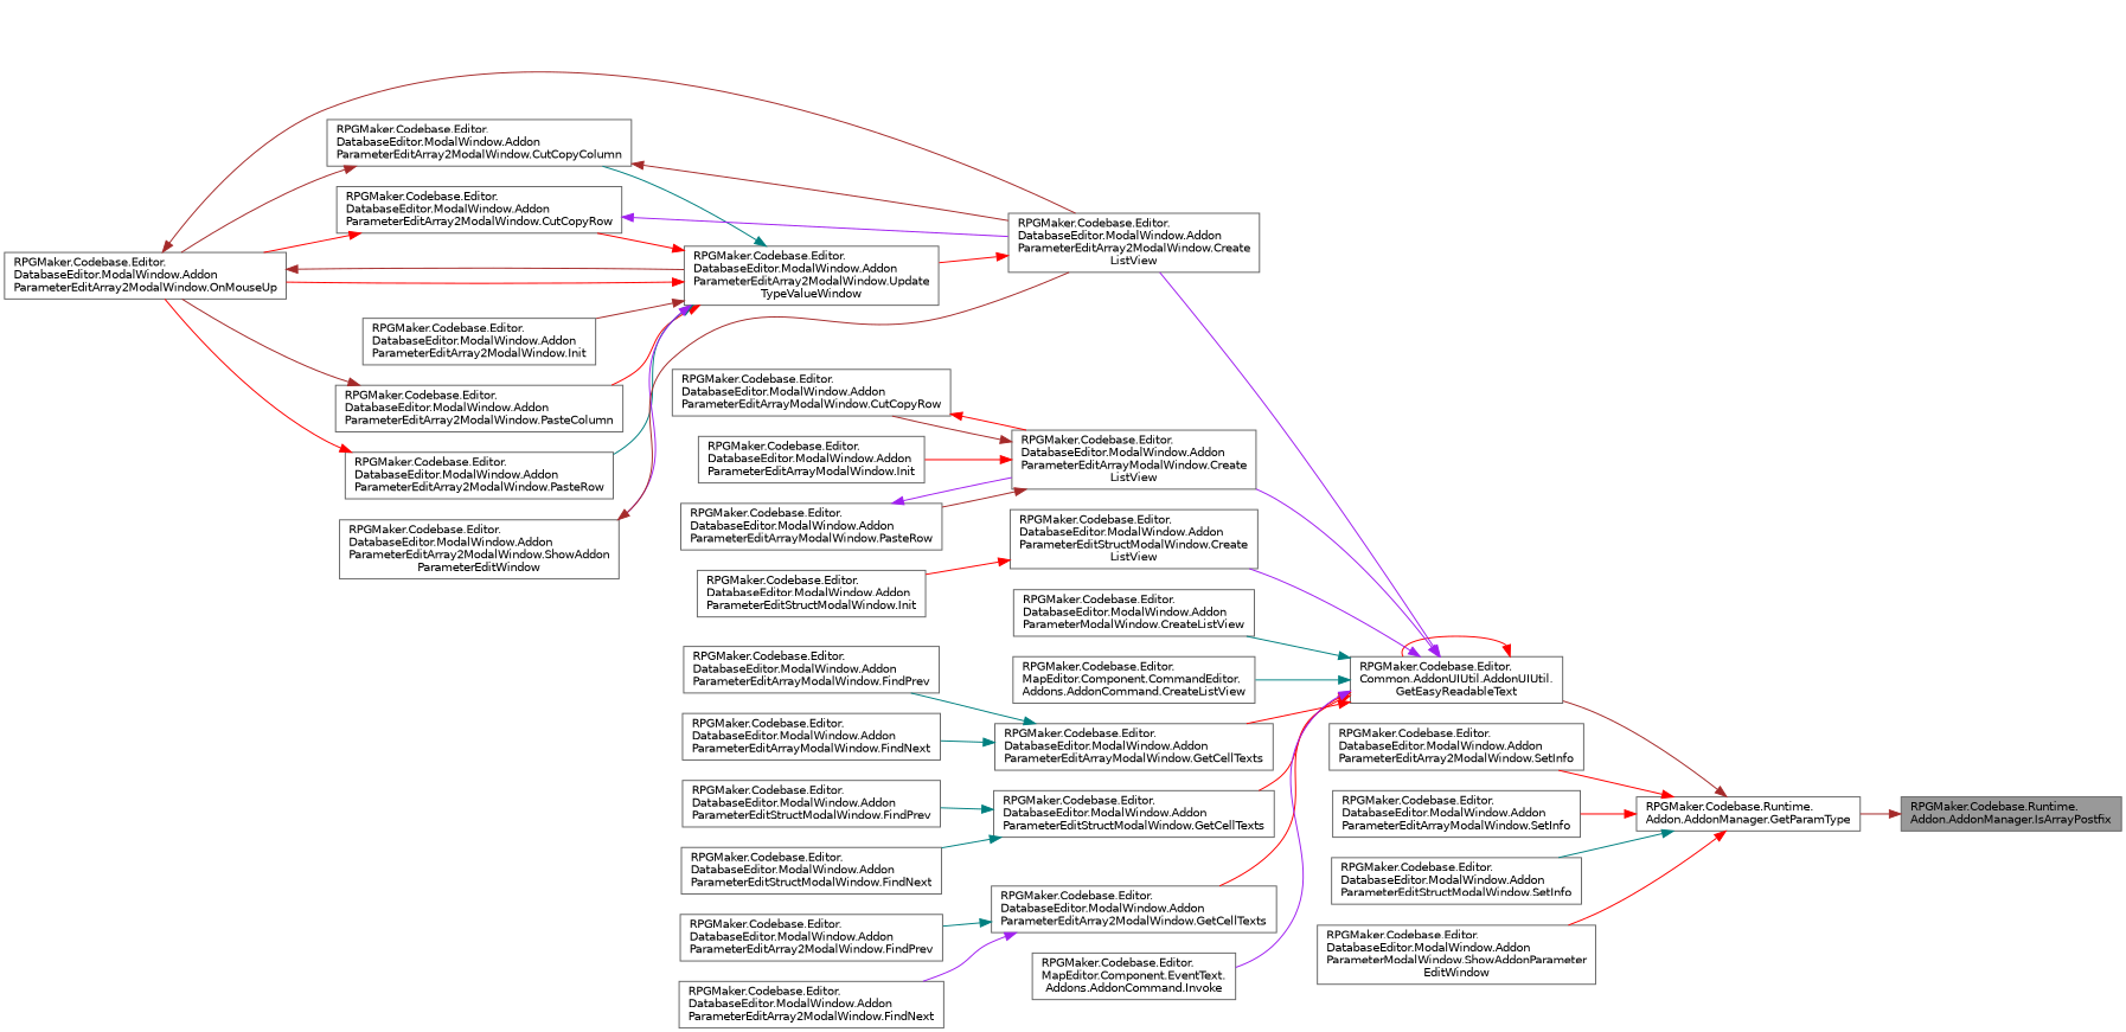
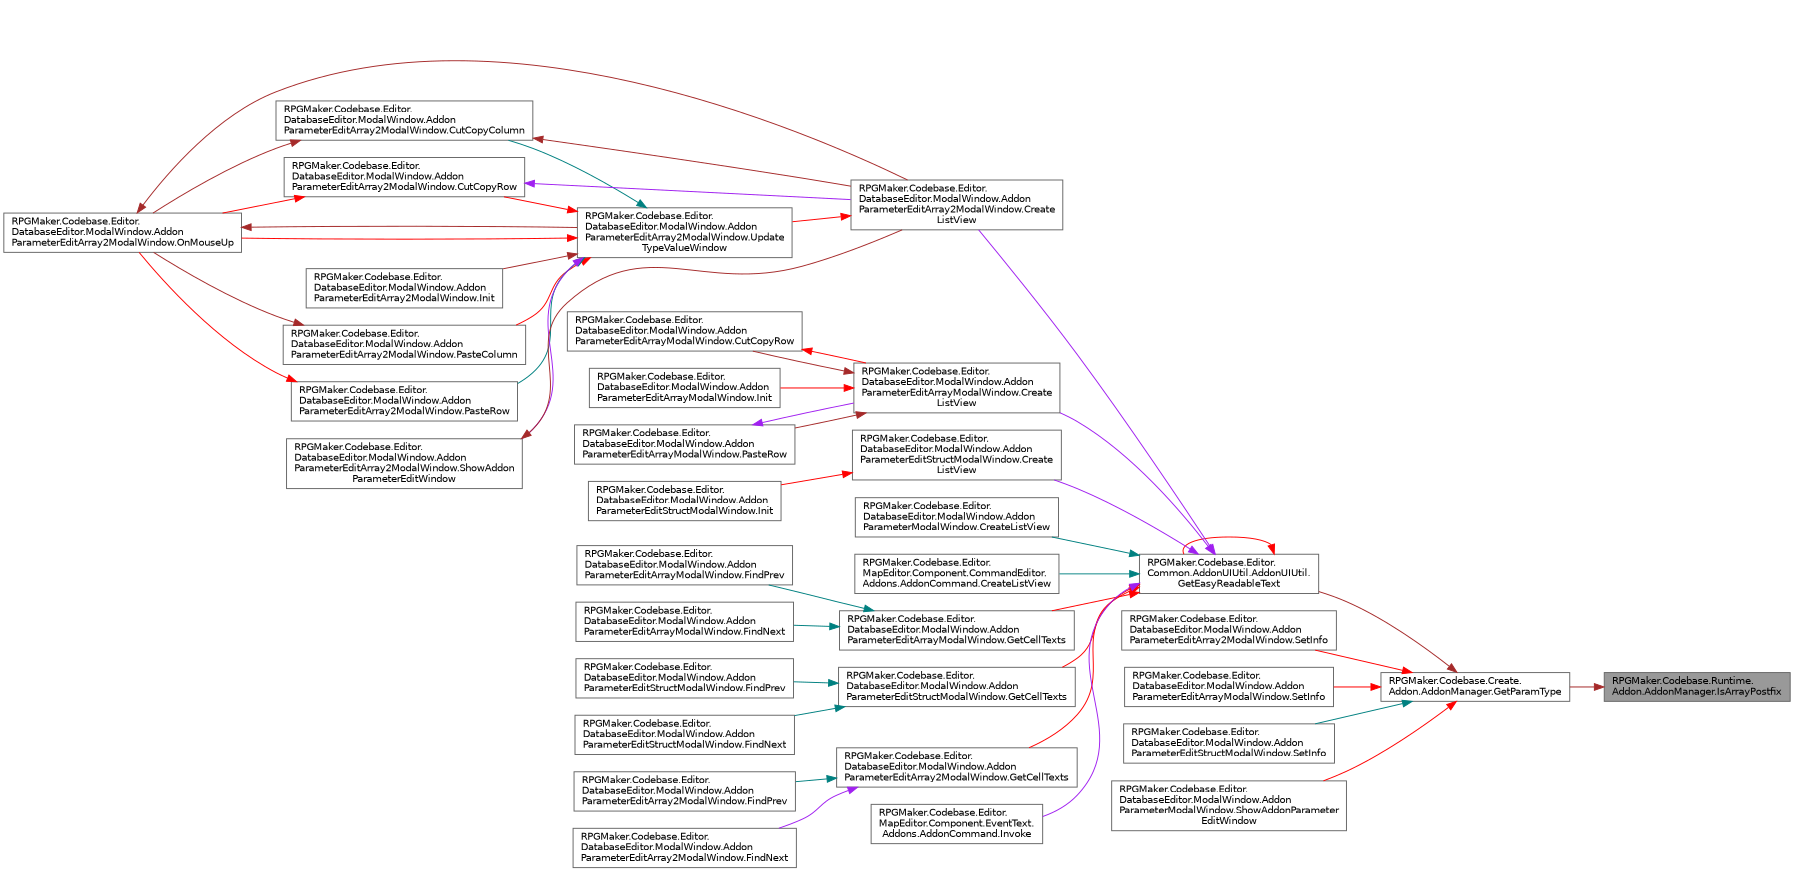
  digraph {
    rankdir=RL
    node [color=grey40 fillcolor=white fontname=Helvetica fontsize=10 shape=box style=filled]
    edge [color=red dir=back fontname=Helvetica fontsize=10 labelfontname=Helvetica labelfontsize=10 style=solid]
    n1 [color=gray40 fillcolor=grey60 fontcolor=black height=0.2 label="RPGMaker.Codebase.Runtime.\lAddon.AddonManager.IsArrayPostfix" width=0.4]
-   n2 [height=0.2 label="RPGMaker.Codebase.Runtime.\lAddon.AddonManager.GetParamType" width=0.4]
+   n2 [height=0.2 label="RPGMaker.Codebase.Create.\lAddon.AddonManager.GetParamType" width=0.4]
    n3 [height=0.2 label="RPGMaker.Codebase.Editor.\lCommon.AddonUIUtil.AddonUIUtil.\lGetEasyReadableText" width=0.4]
    n4 [height=0.2 label="RPGMaker.Codebase.Editor.\lDatabaseEditor.ModalWindow.Addon\lParameterEditArray2ModalWindow.SetInfo" width=0.4]
    n5 [height=0.2 label="RPGMaker.Codebase.Editor.\lDatabaseEditor.ModalWindow.Addon\lParameterEditArrayModalWindow.SetInfo" width=0.4]
    n6 [height=0.2 label="RPGMaker.Codebase.Editor.\lDatabaseEditor.ModalWindow.Addon\lParameterEditStructModalWindow.SetInfo" width=0.4]
    n7 [height=0.2 label="RPGMaker.Codebase.Editor.\lDatabaseEditor.ModalWindow.Addon\lParameterModalWindow.ShowAddonParameter\lEditWindow" width=0.4]
    n8 [height=0.2 label="RPGMaker.Codebase.Editor.\lDatabaseEditor.ModalWindow.Addon\lParameterEditArray2ModalWindow.Create\lListView" width=0.4]
    n9 [height=0.2 label="RPGMaker.Codebase.Editor.\lDatabaseEditor.ModalWindow.Addon\lParameterEditArrayModalWindow.Create\lListView" width=0.4]
    n10 [height=0.2 label="RPGMaker.Codebase.Editor.\lDatabaseEditor.ModalWindow.Addon\lParameterEditStructModalWindow.Create\lListView" width=0.4]
    n11 [height=0.2 label="RPGMaker.Codebase.Editor.\lDatabaseEditor.ModalWindow.Addon\lParameterModalWindow.CreateListView" width=0.4]
    n12 [height=0.2 label="RPGMaker.Codebase.Editor.\lMapEditor.Component.CommandEditor.\lAddons.AddonCommand.CreateListView" width=0.4]
    n13 [height=0.2 label="RPGMaker.Codebase.Editor.\lDatabaseEditor.ModalWindow.Addon\lParameterEditArrayModalWindow.GetCellTexts" width=0.4]
    n14 [height=0.2 label="RPGMaker.Codebase.Editor.\lDatabaseEditor.ModalWindow.Addon\lParameterEditStructModalWindow.GetCellTexts" width=0.4]
    n15 [height=0.2 label="RPGMaker.Codebase.Editor.\lDatabaseEditor.ModalWindow.Addon\lParameterEditArray2ModalWindow.GetCellTexts" width=0.4]
    n16 [height=0.2 label="RPGMaker.Codebase.Editor.\lMapEditor.Component.EventText.\lAddons.AddonCommand.Invoke" width=0.4]
    n17 [height=0.2 label="RPGMaker.Codebase.Editor.\lDatabaseEditor.ModalWindow.Addon\lParameterEditArray2ModalWindow.Update\lTypeValueWindow" width=0.4]
    n18 [height=0.2 label="RPGMaker.Codebase.Editor.\lDatabaseEditor.ModalWindow.Addon\lParameterEditArray2ModalWindow.CutCopyColumn" width=0.4]
    n19 [height=0.2 label="RPGMaker.Codebase.Editor.\lDatabaseEditor.ModalWindow.Addon\lParameterEditArray2ModalWindow.OnMouseUp" width=0.4]
    n20 [height=0.2 label="RPGMaker.Codebase.Editor.\lDatabaseEditor.ModalWindow.Addon\lParameterEditArray2ModalWindow.CutCopyRow" width=0.4]
    n21 [height=0.2 label="RPGMaker.Codebase.Editor.\lDatabaseEditor.ModalWindow.Addon\lParameterEditArray2ModalWindow.Init" width=0.4]
    n22 [height=0.2 label="RPGMaker.Codebase.Editor.\lDatabaseEditor.ModalWindow.Addon\lParameterEditArray2ModalWindow.PasteColumn" width=0.4]
    n23 [height=0.2 label="RPGMaker.Codebase.Editor.\lDatabaseEditor.ModalWindow.Addon\lParameterEditArray2ModalWindow.PasteRow" width=0.4]
    n24 [height=0.2 label="RPGMaker.Codebase.Editor.\lDatabaseEditor.ModalWindow.Addon\lParameterEditArray2ModalWindow.ShowAddon\lParameterEditWindow" width=0.4]
    n25 [height=0.2 label="RPGMaker.Codebase.Editor.\lDatabaseEditor.ModalWindow.Addon\lParameterEditArrayModalWindow.CutCopyRow" width=0.4]
    n26 [height=0.2 label="RPGMaker.Codebase.Editor.\lDatabaseEditor.ModalWindow.Addon\lParameterEditArrayModalWindow.Init" width=0.4]
    n27 [height=0.2 label="RPGMaker.Codebase.Editor.\lDatabaseEditor.ModalWindow.Addon\lParameterEditArrayModalWindow.PasteRow" width=0.4]
    n28 [height=0.2 label="RPGMaker.Codebase.Editor.\lDatabaseEditor.ModalWindow.Addon\lParameterEditStructModalWindow.Init" width=0.4]
    n29 [height=0.2 label="RPGMaker.Codebase.Editor.\lDatabaseEditor.ModalWindow.Addon\lParameterEditArrayModalWindow.FindNext" width=0.4]
    n30 [height=0.2 label="RPGMaker.Codebase.Editor.\lDatabaseEditor.ModalWindow.Addon\lParameterEditArrayModalWindow.FindPrev" width=0.4]
    n31 [height=0.2 label="RPGMaker.Codebase.Editor.\lDatabaseEditor.ModalWindow.Addon\lParameterEditStructModalWindow.FindNext" width=0.4]
    n32 [height=0.2 label="RPGMaker.Codebase.Editor.\lDatabaseEditor.ModalWindow.Addon\lParameterEditStructModalWindow.FindPrev" width=0.4]
    n33 [height=0.2 label="RPGMaker.Codebase.Editor.\lDatabaseEditor.ModalWindow.Addon\lParameterEditArray2ModalWindow.FindNext" width=0.4]
    n34 [height=0.2 label="RPGMaker.Codebase.Editor.\lDatabaseEditor.ModalWindow.Addon\lParameterEditArray2ModalWindow.FindPrev" width=0.4]
    n1 -> n2 [color=brown]
    n2 -> n3 [color=brown]
    n2 -> n4
    n2 -> n5
    n2 -> n6 [color=teal]
    n2 -> n7
    n3 -> n3
    n3 -> n8 [color=purple]
    n3 -> n9 [color=purple]
    n3 -> n10 [color=purple]
    n3 -> n11 [color=teal]
    n3 -> n12 [color=teal]
    n3 -> n13
    n3 -> n14
    n3 -> n15
    n3 -> n16 [color=purple]
    n8 -> n17
    n9 -> n25 [color=brown]
    n9 -> n26
    n9 -> n27 [color=brown]
    n10 -> n28
    n13 -> n29 [color=teal]
    n13 -> n30 [color=teal]
    n14 -> n31 [color=teal]
    n14 -> n32 [color=teal]
    n15 -> n33 [color=purple]
    n15 -> n34 [color=teal]
    n17 -> n18 [color=teal]
    n17 -> n19
    n17 -> n20
    n17 -> n21 [color=brown]
    n17 -> n22
    n17 -> n23 [color=teal]
    n17 -> n24 [color=purple]
    n18 -> n8 [color=brown]
    n18 -> n19 [color=brown]
    n19 -> n8 [color=brown]
    n19 -> n17 [color=brown]
    n20 -> n8 [color=purple]
    n20 -> n19
    n22 -> n19 [color=brown]
    n23 -> n19
    n24 -> n8 [color=brown]
    n25 -> n9
    n27 -> n9 [color=purple]
  }
